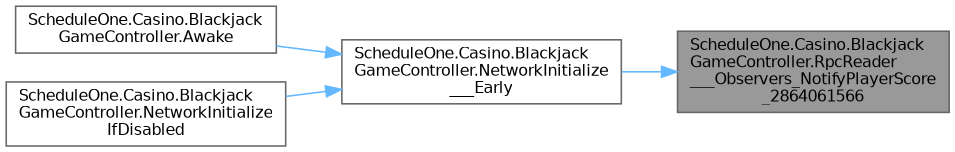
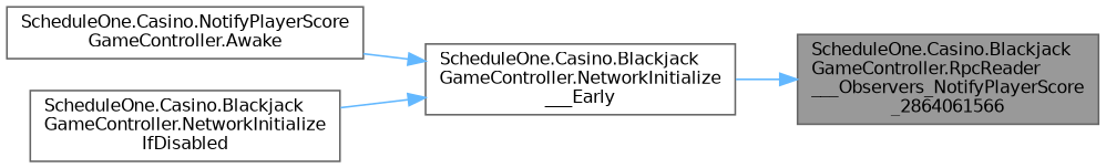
  digraph {
    rankdir=RL
    node [color=grey40 fillcolor=white fontname=Helvetica fontsize=10 shape=box style=filled]
    edge [color=steelblue1 dir=back fontname=Helvetica fontsize=10 labelfontname=Helvetica labelfontsize=10 style=solid]
    n1 [color=gray40 fillcolor=grey60 fontcolor=black height=0.2 label="ScheduleOne.Casino.Blackjack\lGameController.RpcReader\l___Observers_NotifyPlayerScore\l_2864061566" width=0.4]
    n2 [height=0.2 label="ScheduleOne.Casino.Blackjack\lGameController.NetworkInitialize\l___Early" width=0.4]
-   n3 [height=0.2 label="ScheduleOne.Casino.Blackjack\lGameController.Awake" width=0.4]
+   n3 [height=0.2 label="ScheduleOne.Casino.NotifyPlayerScore\lGameController.Awake" width=0.4]
    n4 [height=0.2 label="ScheduleOne.Casino.Blackjack\lGameController.NetworkInitialize\lIfDisabled" width=0.4]
    n1 -> n2
    n2 -> n3
    n2 -> n4
  }
